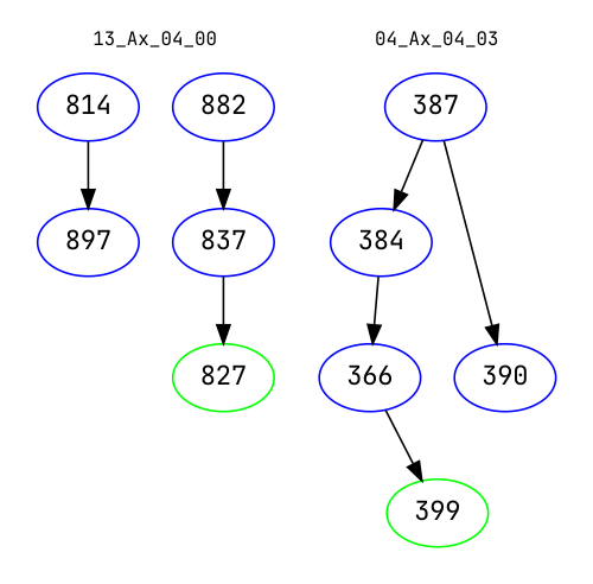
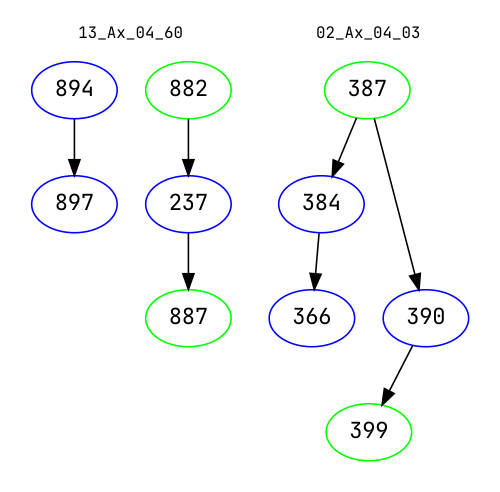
  digraph {
    fontname="JetBrains Mono"
    node [color=blue fontname="JetBrains Mono"]
    edge [color=black fontname="JetBrains Mono"]
-   n1 [label=882]
-   n2 [label=837]
-   n3 [label=814]
-   n4 [color=green label=827]
+   n1 [color=green label=882]
+   n2 [label=237]
+   n3 [label=894]
+   n4 [color=green label=887]
    n5 [label=897]
-   n6 [label=387]
+   n6 [color=green label=387]
    n7 [label=384]
    n8 [label=390]
    n9 [label=366]
    n10 [color=green label=399]
    subgraph cluster_1 {
      color=white
      fontsize=10
-     label="13_Ax_04_00"
+     label="13_Ax_04_60"
      n1
      n2
      n3
      n4
      n5
    }
    subgraph cluster_2 {
      color=white
      fontsize=10
-     label="04_Ax_04_03"
+     label="02_Ax_04_03"
      n6
      n7
      n8
      n9
      n10
    }
    n1 -> n2
    n2 -> n4
    n3 -> n5
    n6 -> n7
    n6 -> n8
    n7 -> n9
-   n9 -> n10
+   n8 -> n10
  }
